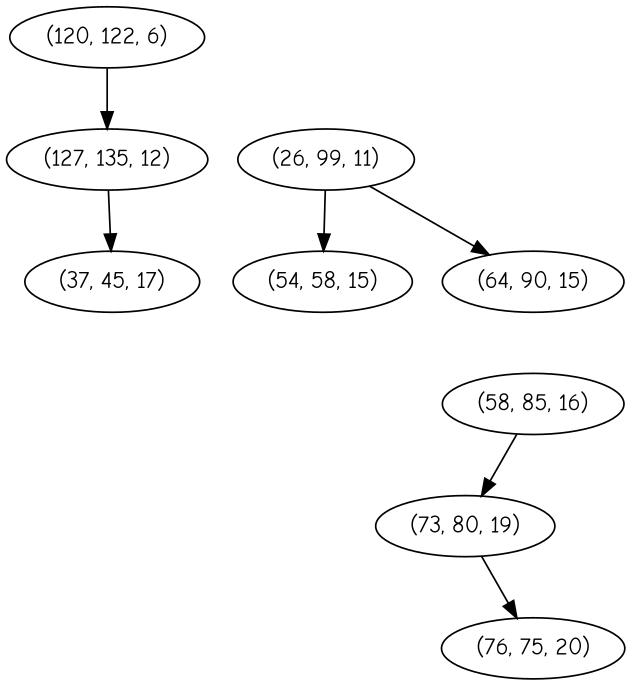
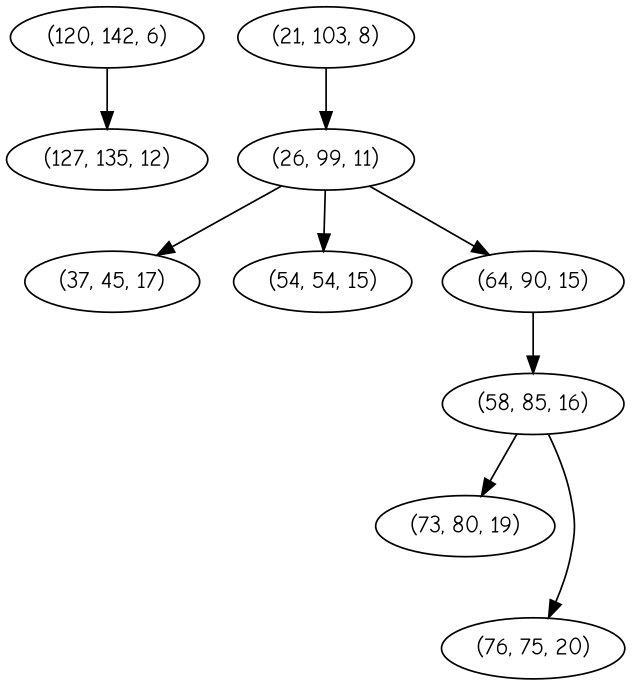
  digraph {
    fontname="Comic Neue"
    node [fontname="Comic Neue"]
    edge [fontname="Comic Neue"]
    n1 [label="(26, 99, 11)"]
-   "(120, 142, 6)" [label="(120, 122, 6)"]
+   "(21, 103, 8)"
+   "(120, 142, 6)"
    "(127, 135, 12)"
    "(37, 45, 17)"
-   "(54, 58, 15)"
+   "(54, 58, 15)" [label="(54, 54, 15)"]
    "(64, 90, 15)"
    n8 [label="(58, 85, 16)"]
    "(73, 80, 19)"
    n10 [label="(76, 75, 20)"]
-   "(127, 135, 12)" -> "(37, 45, 17)"
+   n1 -> "(37, 45, 17)"
    n1 -> "(54, 58, 15)"
    n1 -> "(64, 90, 15)"
+   "(21, 103, 8)" -> n1
    "(120, 142, 6)" -> "(127, 135, 12)"
+   "(64, 90, 15)" -> n8
    n8 -> "(73, 80, 19)"
-   "(73, 80, 19)" -> n10
+   n8 -> n10
  }
